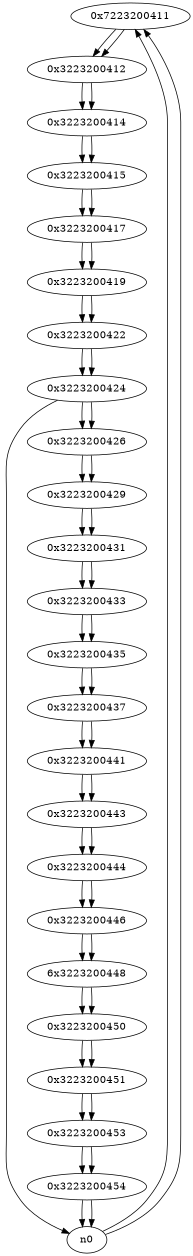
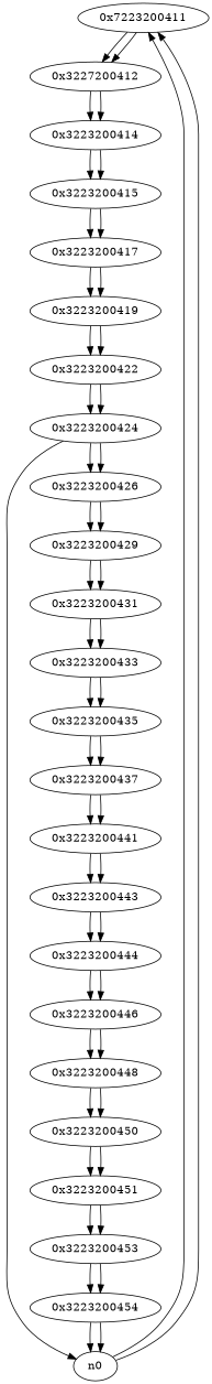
  digraph {
    n1 [label="0x7223200411"]
-   n2 [label="0x3223200412"]
+   n2 [label="0x3227200412"]
    n3 [label="0x3223200414"]
    n4 [label="0x3223200415"]
    n5 [label="0x3223200417"]
    n6 [label="0x3223200419"]
    n7 [label="0x3223200422"]
    n8 [label="0x3223200424"]
    n0
    n9 [label="0x3223200426"]
    n10 [label="0x3223200429"]
    n11 [label="0x3223200431"]
    n12 [label="0x3223200433"]
    n13 [label="0x3223200435"]
    n14 [label="0x3223200437"]
    n15 [label="0x3223200441"]
    n16 [label="0x3223200443"]
    n17 [label="0x3223200444"]
    n18 [label="0x3223200446"]
-   n19 [label="6x3223200448"]
+   n19 [label="0x3223200448"]
    n20 [label="0x3223200450"]
    n21 [label="0x3223200451"]
    n22 [label="0x3223200453"]
    n23 [label="0x3223200454"]
    n1 -> n2
    n1 -> n2
    n2 -> n3
    n2 -> n3
    n3 -> n4
    n3 -> n4
    n4 -> n5
    n4 -> n5
    n5 -> n6
    n5 -> n6
    n6 -> n7
    n6 -> n7
    n7 -> n8
    n7 -> n8
    n8 -> n0
    n8 -> n9
    n8 -> n9
    n0 -> n1
    n0 -> n1
    n9 -> n10
    n9 -> n10
    n10 -> n11
    n10 -> n11
    n11 -> n12
    n11 -> n12
    n12 -> n13
    n12 -> n13
    n13 -> n14
    n13 -> n14
    n14 -> n15
    n14 -> n15
    n15 -> n16
    n15 -> n16
    n16 -> n17
    n16 -> n17
    n17 -> n18
    n17 -> n18
    n18 -> n19
    n18 -> n19
    n19 -> n20
    n19 -> n20
    n20 -> n21
    n20 -> n21
    n21 -> n22
    n21 -> n22
    n22 -> n23
    n22 -> n23
    n23 -> n0
    n23 -> n0
  }
